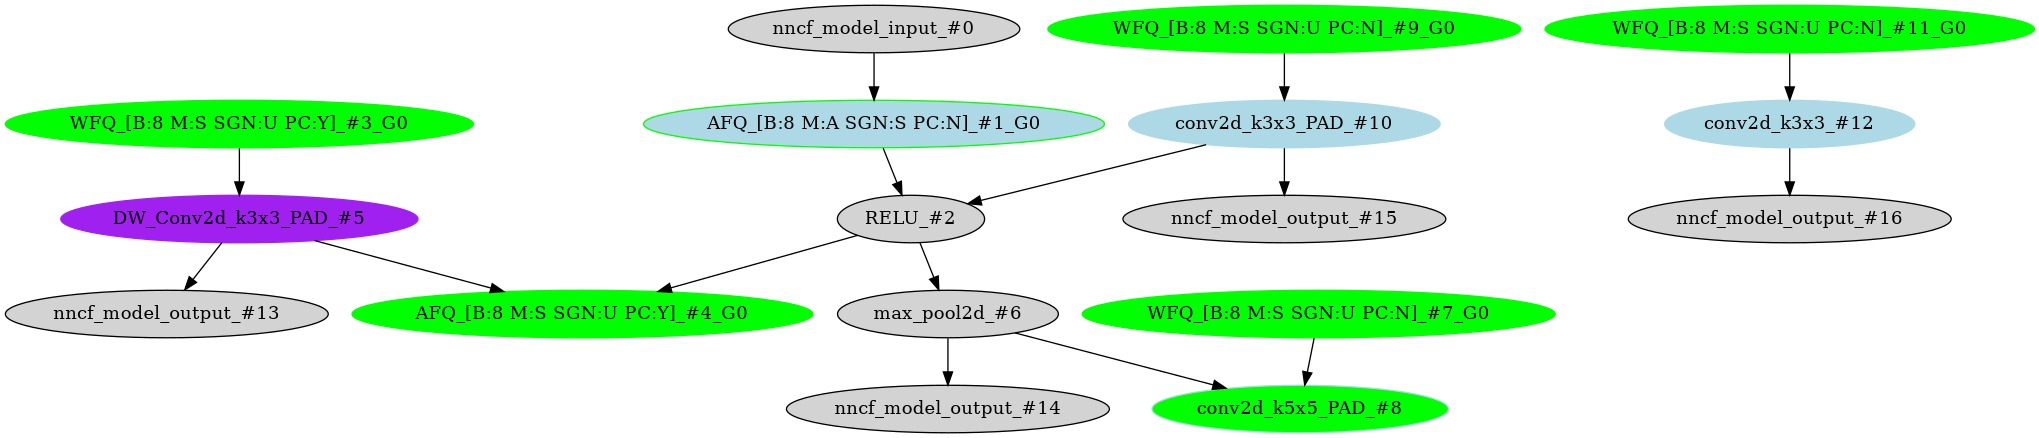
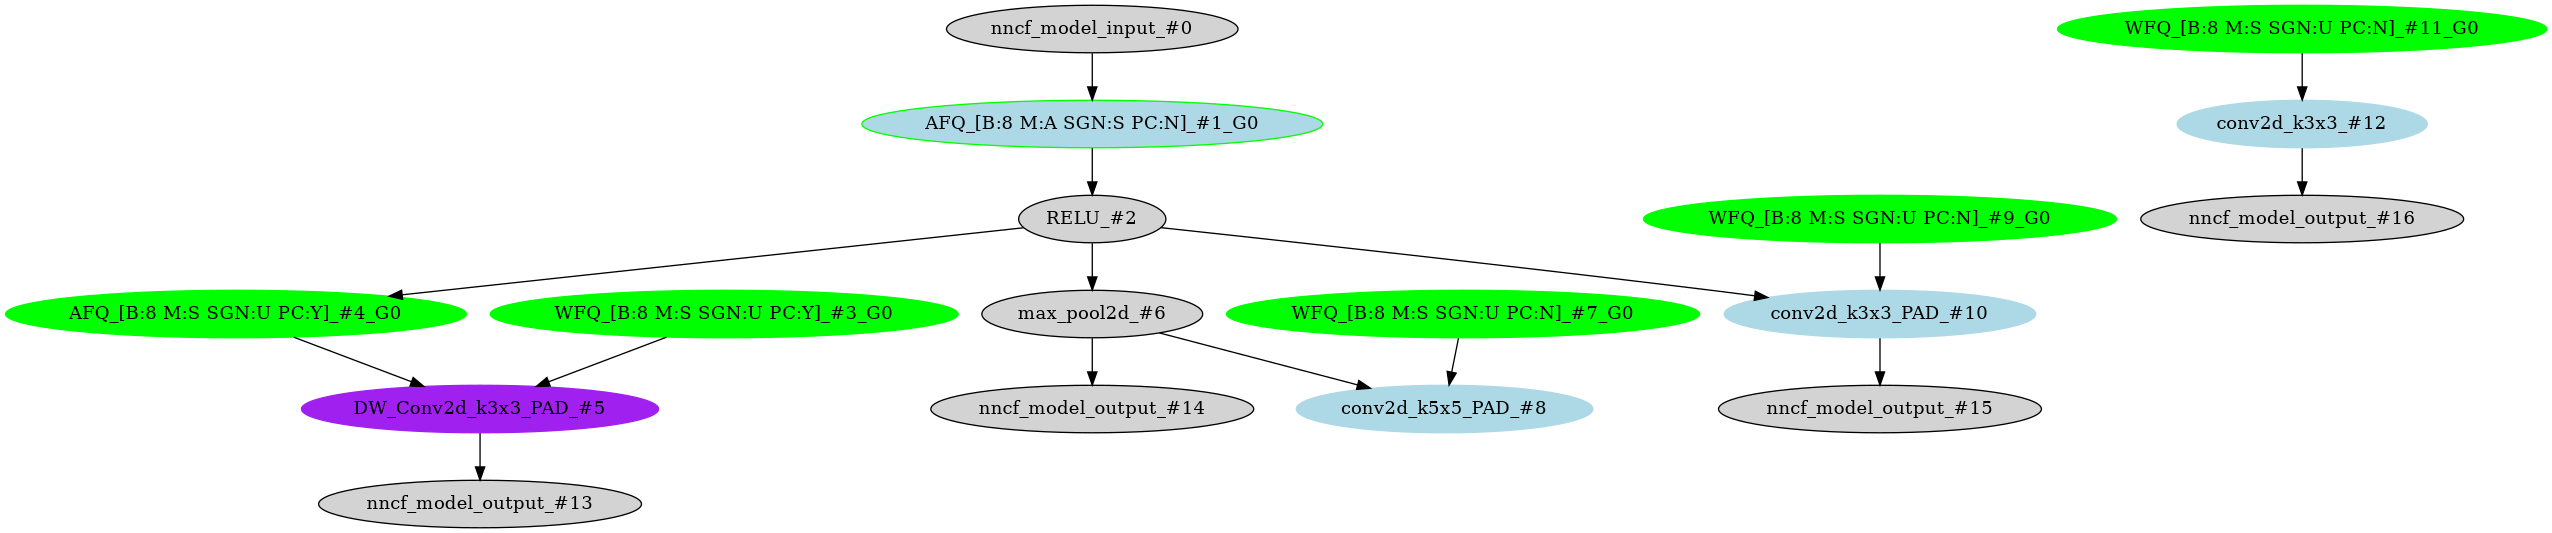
  strict digraph {
    node [style=filled type=symmetric_quantize]
    n1 [label="nncf_model_input_#0" type=nncf_model_input]
    n2 [color=green fillcolor=lightblue label="AFQ_[B:8 M:A SGN:S PC:N]_#1_G0" scope=AsymmetricQuantizer type=asymmetric_quantize]
    n3 [label="RELU_#2" scope="MultiBranchesModel/ReLU" type=RELU]
    n4 [color=green label="AFQ_[B:8 M:S SGN:U PC:Y]_#4_G0" scope="MultiBranchesModel/NNCFConv2d[conv_a]/SymmetricQuantizer"]
    n5 [label="max_pool2d_#6" scope="MultiBranchesModel/MaxPool2d[max_pool_b]" type=max_pool2d]
    n6 [color=lightblue label="conv2d_k3x3_PAD_#10" scope="MultiBranchesModel/NNCFConv2d[conv_c]" type=conv2d]
    n7 [color=purple label="DW_Conv2d_k3x3_PAD_#5" scope="MultiBranchesModel/NNCFConv2d[conv_a]" type=conv2d]
-   n8 [color=lightblue label="conv2d_k5x5_PAD_#8" scope="MultiBranchesModel/NNCFConv2d[conv_b]" type=conv2d fillcolor=green]
+   n8 [color=lightblue label="conv2d_k5x5_PAD_#8" scope="MultiBranchesModel/NNCFConv2d[conv_b]" type=conv2d]
    n9 [label="nncf_model_output_#14" type=nncf_model_output]
    n10 [label="nncf_model_output_#15" type=nncf_model_output]
    n11 [color=lightblue label="conv2d_k3x3_#12" scope="MultiBranchesModel/NNCFConv2d[conv_d]" type=conv2d]
    n12 [label="nncf_model_output_#16" type=nncf_model_output]
    n13 [color=green label="WFQ_[B:8 M:S SGN:U PC:Y]_#3_G0" scope="MultiBranchesModel/NNCFConv2d[conv_a]/ModuleDict[pre_ops]/UpdateWeight[0]/SymmetricQuantizer[op]"]
    n14 [label="nncf_model_output_#13" type=nncf_model_output]
    n15 [color=green label="WFQ_[B:8 M:S SGN:U PC:N]_#7_G0" scope="MultiBranchesModel/NNCFConv2d[conv_b]/ModuleDict[pre_ops]/UpdateWeight[0]/SymmetricQuantizer[op]"]
    n16 [color=green label="WFQ_[B:8 M:S SGN:U PC:N]_#9_G0" scope="MultiBranchesModel/NNCFConv2d[conv_c]/ModuleDict[pre_ops]/UpdateWeight[0]/SymmetricQuantizer[op]"]
    n17 [color=green label="WFQ_[B:8 M:S SGN:U PC:N]_#11_G0" scope="MultiBranchesModel/NNCFConv2d[conv_d]/ModuleDict[pre_ops]/UpdateWeight[0]/SymmetricQuantizer[op]"]
    n1 -> n2
    n2 -> n3
    n3 -> n4
    n3 -> n5
-   n6 -> n3
-   n7 -> n4
+   n3 -> n6
+   n4 -> n7
    n5 -> n8
    n5 -> n9
    n6 -> n10
    n7 -> n14
    n11 -> n12
    n13 -> n7
    n15 -> n8
    n16 -> n6
    n17 -> n11
  }
